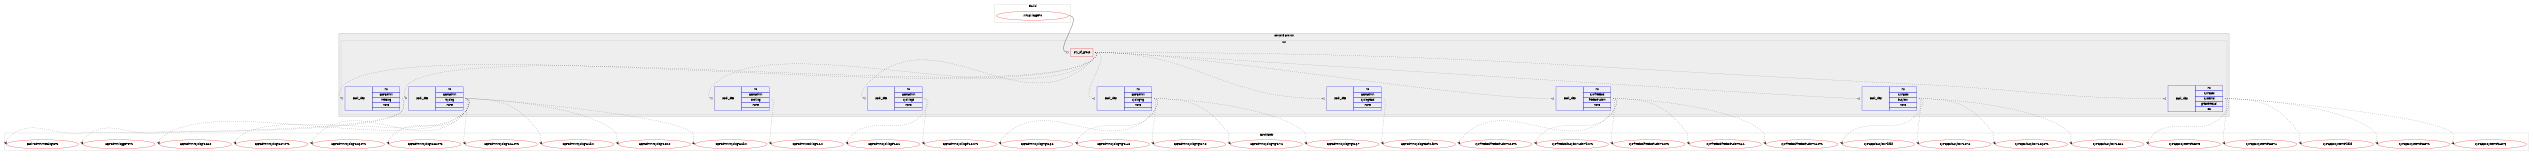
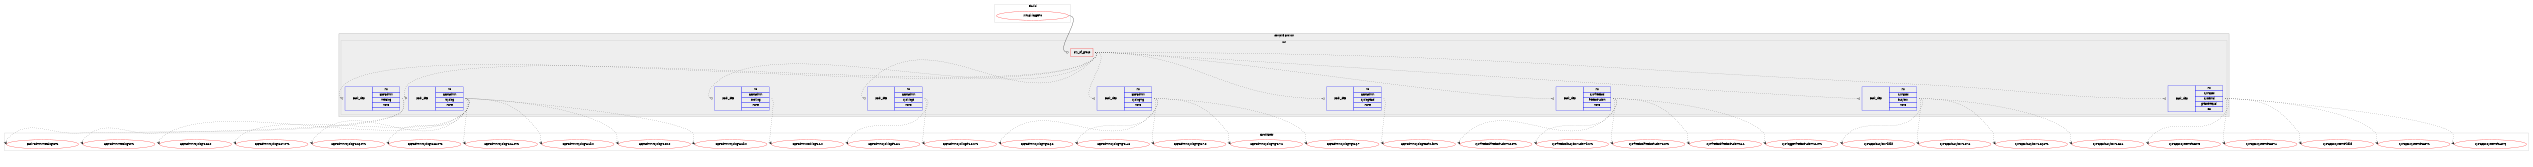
  digraph {
    compound=true
    concentrate=true
    fontname=Helvetica
    fontsize=10
    newrank=true
    rankdir=TB
    ranksep=1.5
    node [color=red fontname=Helvetica fontsize=10]
    edge [arrowhead=vee headport=w style=dotted tailport=e weight=100]
    n1 [label="virtual/logger-0" width=4]
    n2 [color=blue label=<<TABLE BORDER="0" CELLBORDER="1" CELLSPACING="0" CELLPADDING="4" WIDTH="220"><TR><TD ROWSPAN="6" CELLPADDING="30">pack_dep</TD></TR><TR><TD WIDTH="110">no</TD></TR><TR><TD>app-admin</TD></TR><TR><TD>metalog</TD></TR><TR><TD>none</TD></TR><TR><TD></TD></TR></TABLE>> shape=none]
    n3 [color=blue label=<<TABLE BORDER="0" CELLBORDER="1" CELLSPACING="0" CELLPADDING="4" WIDTH="220"><TR><TD ROWSPAN="6" CELLPADDING="30">pack_dep</TD></TR><TR><TD WIDTH="110">no</TD></TR><TR><TD>app-admin</TD></TR><TR><TD>rsyslog</TD></TR><TR><TD>none</TD></TR><TR><TD></TD></TR></TABLE>> shape=none]
    n4 [color=blue label=<<TABLE BORDER="0" CELLBORDER="1" CELLSPACING="0" CELLPADDING="4" WIDTH="220"><TR><TD ROWSPAN="6" CELLPADDING="30">pack_dep</TD></TR><TR><TD WIDTH="110">no</TD></TR><TR><TD>app-admin</TD></TR><TR><TD>socklog</TD></TR><TR><TD>none</TD></TR><TR><TD></TD></TR></TABLE>> shape=none]
    n5 [color=blue label=<<TABLE BORDER="0" CELLBORDER="1" CELLSPACING="0" CELLPADDING="4" WIDTH="220"><TR><TD ROWSPAN="6" CELLPADDING="30">pack_dep</TD></TR><TR><TD WIDTH="110">no</TD></TR><TR><TD>app-admin</TD></TR><TR><TD>sysklogd</TD></TR><TR><TD>none</TD></TR><TR><TD></TD></TR></TABLE>> shape=none]
    n6 [color=blue label=<<TABLE BORDER="0" CELLBORDER="1" CELLSPACING="0" CELLPADDING="4" WIDTH="220"><TR><TD ROWSPAN="6" CELLPADDING="30">pack_dep</TD></TR><TR><TD WIDTH="110">no</TD></TR><TR><TD>app-admin</TD></TR><TR><TD>syslog-ng</TD></TR><TR><TD>none</TD></TR><TR><TD></TD></TR></TABLE>> shape=none]
    n7 [color=blue label=<<TABLE BORDER="0" CELLBORDER="1" CELLSPACING="0" CELLPADDING="4" WIDTH="220"><TR><TD ROWSPAN="6" CELLPADDING="30">pack_dep</TD></TR><TR><TD WIDTH="110">no</TD></TR><TR><TD>app-admin</TD></TR><TR><TD>syslogread</TD></TR><TR><TD>none</TD></TR><TR><TD></TD></TR></TABLE>> shape=none]
    n8 [color=blue label=<<TABLE BORDER="0" CELLBORDER="1" CELLSPACING="0" CELLPADDING="4" WIDTH="220"><TR><TD ROWSPAN="6" CELLPADDING="30">pack_dep</TD></TR><TR><TD WIDTH="110">no</TD></TR><TR><TD>sys-freebsd</TD></TR><TR><TD>freebsd-usbin</TD></TR><TR><TD>none</TD></TR><TR><TD></TD></TR></TABLE>> shape=none]
    n9 [color=blue label=<<TABLE BORDER="0" CELLBORDER="1" CELLSPACING="0" CELLPADDING="4" WIDTH="220"><TR><TD ROWSPAN="6" CELLPADDING="30">pack_dep</TD></TR><TR><TD WIDTH="110">no</TD></TR><TR><TD>sys-apps</TD></TR><TR><TD>busybox</TD></TR><TR><TD>none</TD></TR><TR><TD></TD></TR></TABLE>> shape=none]
    n10 [color=blue label=<<TABLE BORDER="0" CELLBORDER="1" CELLSPACING="0" CELLPADDING="4" WIDTH="220"><TR><TD ROWSPAN="6" CELLPADDING="30">pack_dep</TD></TR><TR><TD WIDTH="110">no</TD></TR><TR><TD>sys-apps</TD></TR><TR><TD>systemd</TD></TR><TR><TD>greaterequal</TD></TR><TR><TD>38</TD></TR></TABLE>> shape=none]
    n11 [label=<<TABLE BORDER="0" CELLBORDER="1" CELLSPACING="0" CELLPADDING="4"><TR><TD CELLPADDING="10">any_of_group</TD></TR></TABLE>> shape=none]
-   n12 [label="app-admin/logger-3-r1" width=4]
+   n12 [label="app-admin/metalog-3-r1" width=4]
    n13 [label="pack-admin/metalog-3-r2" width=4]
    n14 [label="app-admin/rsyslog-8.19.0" width=4]
    n15 [label="app-admin/rsyslog-8.24.0-r2" width=4]
    n16 [label="app-admin/rsyslog-8.25.0-r2" width=4]
    n17 [label="app-admin/rsyslog-8.26.0-r1" width=4]
    n18 [label="app-admin/rsyslog-8.27.0-r1" width=4]
    n19 [label="app-admin/rsyslog-8.28.0" width=4]
    n20 [label="app-admin/rsyslog-8.29.0" width=4]
    n21 [label="app-admin/rsyslog-8.30.0" width=4]
    n22 [label="app-admin/socklog-2.1.0" width=4]
    n23 [label="app-admin/sysklogd-1.5.1" width=4]
    n24 [label="app-admin/sysklogd-1.5.1-r1" width=4]
    n25 [label="app-admin/syslog-ng-3.4.8" width=4]
    n26 [label="app-admin/syslog-ng-3.6.2" width=4]
    n27 [label="app-admin/syslog-ng-3.6.7" width=4]
    n28 [label="app-admin/syslog-ng-3.7.2" width=4]
    n29 [label="app-admin/syslog-ng-3.7.3" width=4]
    n30 [label="app-admin/syslogread-0.92-r1" width=4]
    n31 [label="sys-freebsd/freebsd-usbin-10.3-r1" width=4]
-   n32 [label="sys-freebsd/freebsd-usbin-11.0-r1" width=4]
+   n32 [label="sys-logger/freebsd-usbin-11.0-r1" width=4]
    n33 [label="sys-freebsd/freebsd-usbin-11.1" width=4]
    n34 [label="sys-freebsd/freebsd-usbin-8.2-r2" width=4]
    n35 [label="sys-freebsd/busybox-usbin-9.1-r1" width=4]
    n36 [label="sys-apps/busybox-1.25.1" width=4]
    n37 [label="sys-apps/busybox-1.26.2-r1" width=4]
    n38 [label="sys-apps/busybox-1.27.2" width=4]
    n39 [label="sys-apps/busybox-9999" width=4]
    n40 [label="sys-apps/systemd-233-r4" width=4]
    n41 [label="sys-apps/systemd-233-r5" width=4]
    n42 [label="sys-apps/systemd-243-r6" width=4]
    n43 [label="sys-apps/systemd-235-r1" width=4]
    n44 [label="sys-apps/systemd-9999" width=4]
    subgraph cluster_1 {
      color=gray
      label=<<i>ebuild</i>>
      rank=same
      n1
    }
    subgraph cluster_2 {
      color=gray
      label=<<i>dependencies</i>>
      subgraph cluster_3 {
        color=gray
        fillcolor="#eeeeee"
        label=<<i>compile</i>>
        style=filled
      }
      subgraph cluster_4 {
        color=gray
        fillcolor="#eeeeee"
        label=<<i>compile and run</i>>
        style=filled
      }
      subgraph cluster_5 {
        color=gray
        fillcolor="#eeeeee"
        label=<<i>run</i>>
        style=filled
        subgraph sub_6 {
          color=gray
          fillcolor="#eeeeee"
          label=<<i>run</i>>
          style=filled
          n11
          subgraph sub_7 {
            color=gray
            fillcolor="#eeeeee"
            label=<<i>run</i>>
            style=filled
            n2
          }
          subgraph sub_8 {
            color=gray
            fillcolor="#eeeeee"
            label=<<i>run</i>>
            style=filled
            n3
          }
          subgraph sub_9 {
            color=gray
            fillcolor="#eeeeee"
            label=<<i>run</i>>
            style=filled
            n4
          }
          subgraph sub_10 {
            color=gray
            fillcolor="#eeeeee"
            label=<<i>run</i>>
            style=filled
            n5
          }
          subgraph sub_11 {
            color=gray
            fillcolor="#eeeeee"
            label=<<i>run</i>>
            style=filled
            n6
          }
          subgraph sub_12 {
            color=gray
            fillcolor="#eeeeee"
            label=<<i>run</i>>
            style=filled
            n7
          }
          subgraph sub_13 {
            color=gray
            fillcolor="#eeeeee"
            label=<<i>run</i>>
            style=filled
            n8
          }
          subgraph sub_14 {
            color=gray
            fillcolor="#eeeeee"
            label=<<i>run</i>>
            style=filled
            n9
          }
          subgraph sub_15 {
            color=gray
            fillcolor="#eeeeee"
            label=<<i>run</i>>
            style=filled
            n10
          }
        }
      }
    }
    subgraph cluster_16 {
      color=gray
      label=<<i>candidates</i>>
      rank=same
      subgraph sub_17 {
        color=black
        label=<<i>candidates</i>>
        nodesep=1
        rank=same
        n12
        n13
      }
      subgraph sub_18 {
        color=black
        label=<<i>candidates</i>>
        nodesep=1
        rank=same
        n14
        n15
        n16
        n17
        n18
        n19
        n20
        n21
      }
      subgraph sub_19 {
        color=black
        label=<<i>candidates</i>>
        nodesep=1
        rank=same
        n22
      }
      subgraph sub_20 {
        color=black
        label=<<i>candidates</i>>
        nodesep=1
        rank=same
        n23
        n24
      }
      subgraph sub_21 {
        color=black
        label=<<i>candidates</i>>
        nodesep=1
        rank=same
        n25
        n26
        n27
        n28
        n29
      }
      subgraph sub_22 {
        color=black
        label=<<i>candidates</i>>
        nodesep=1
        rank=same
        n30
      }
      subgraph sub_23 {
        color=black
        label=<<i>candidates</i>>
        nodesep=1
        rank=same
        n31
        n32
        n33
        n34
        n35
      }
      subgraph sub_24 {
        color=black
        label=<<i>candidates</i>>
        nodesep=1
        rank=same
        n36
        n37
        n38
        n39
      }
      subgraph sub_25 {
        color=black
        label=<<i>candidates</i>>
        nodesep=1
        rank=same
        n40
        n41
        n42
        n43
        n44
      }
    }
    n1 -> n11 [arrowhead=odot style=solid weight=20]
    n2 -> n12
    n2 -> n13
    n3 -> n14
    n3 -> n15
    n3 -> n16
    n3 -> n17
    n3 -> n18
    n3 -> n19
    n3 -> n20
    n3 -> n21
    n4 -> n22
    n5 -> n23
    n5 -> n24
    n6 -> n25
    n6 -> n26
    n6 -> n27
    n6 -> n28
    n6 -> n29
    n7 -> n30
    n8 -> n31
    n8 -> n32
    n8 -> n33
    n8 -> n34
    n8 -> n35
    n9 -> n36
    n9 -> n37
    n9 -> n38
    n9 -> n39
    n10 -> n40
    n10 -> n41
    n10 -> n42
    n10 -> n43
    n10 -> n44
    n11 -> n2 [arrowhead=oinv weight=20]
    n11 -> n3 [arrowhead=oinv weight=20]
    n11 -> n4 [arrowhead=oinv weight=20]
    n11 -> n5 [arrowhead=oinv weight=20]
    n11 -> n6 [arrowhead=oinv weight=20]
    n11 -> n7 [arrowhead=oinv weight=20]
    n11 -> n8 [arrowhead=oinv weight=20]
    n11 -> n9 [arrowhead=oinv weight=20]
    n11 -> n10 [arrowhead=oinv weight=20]
  }
